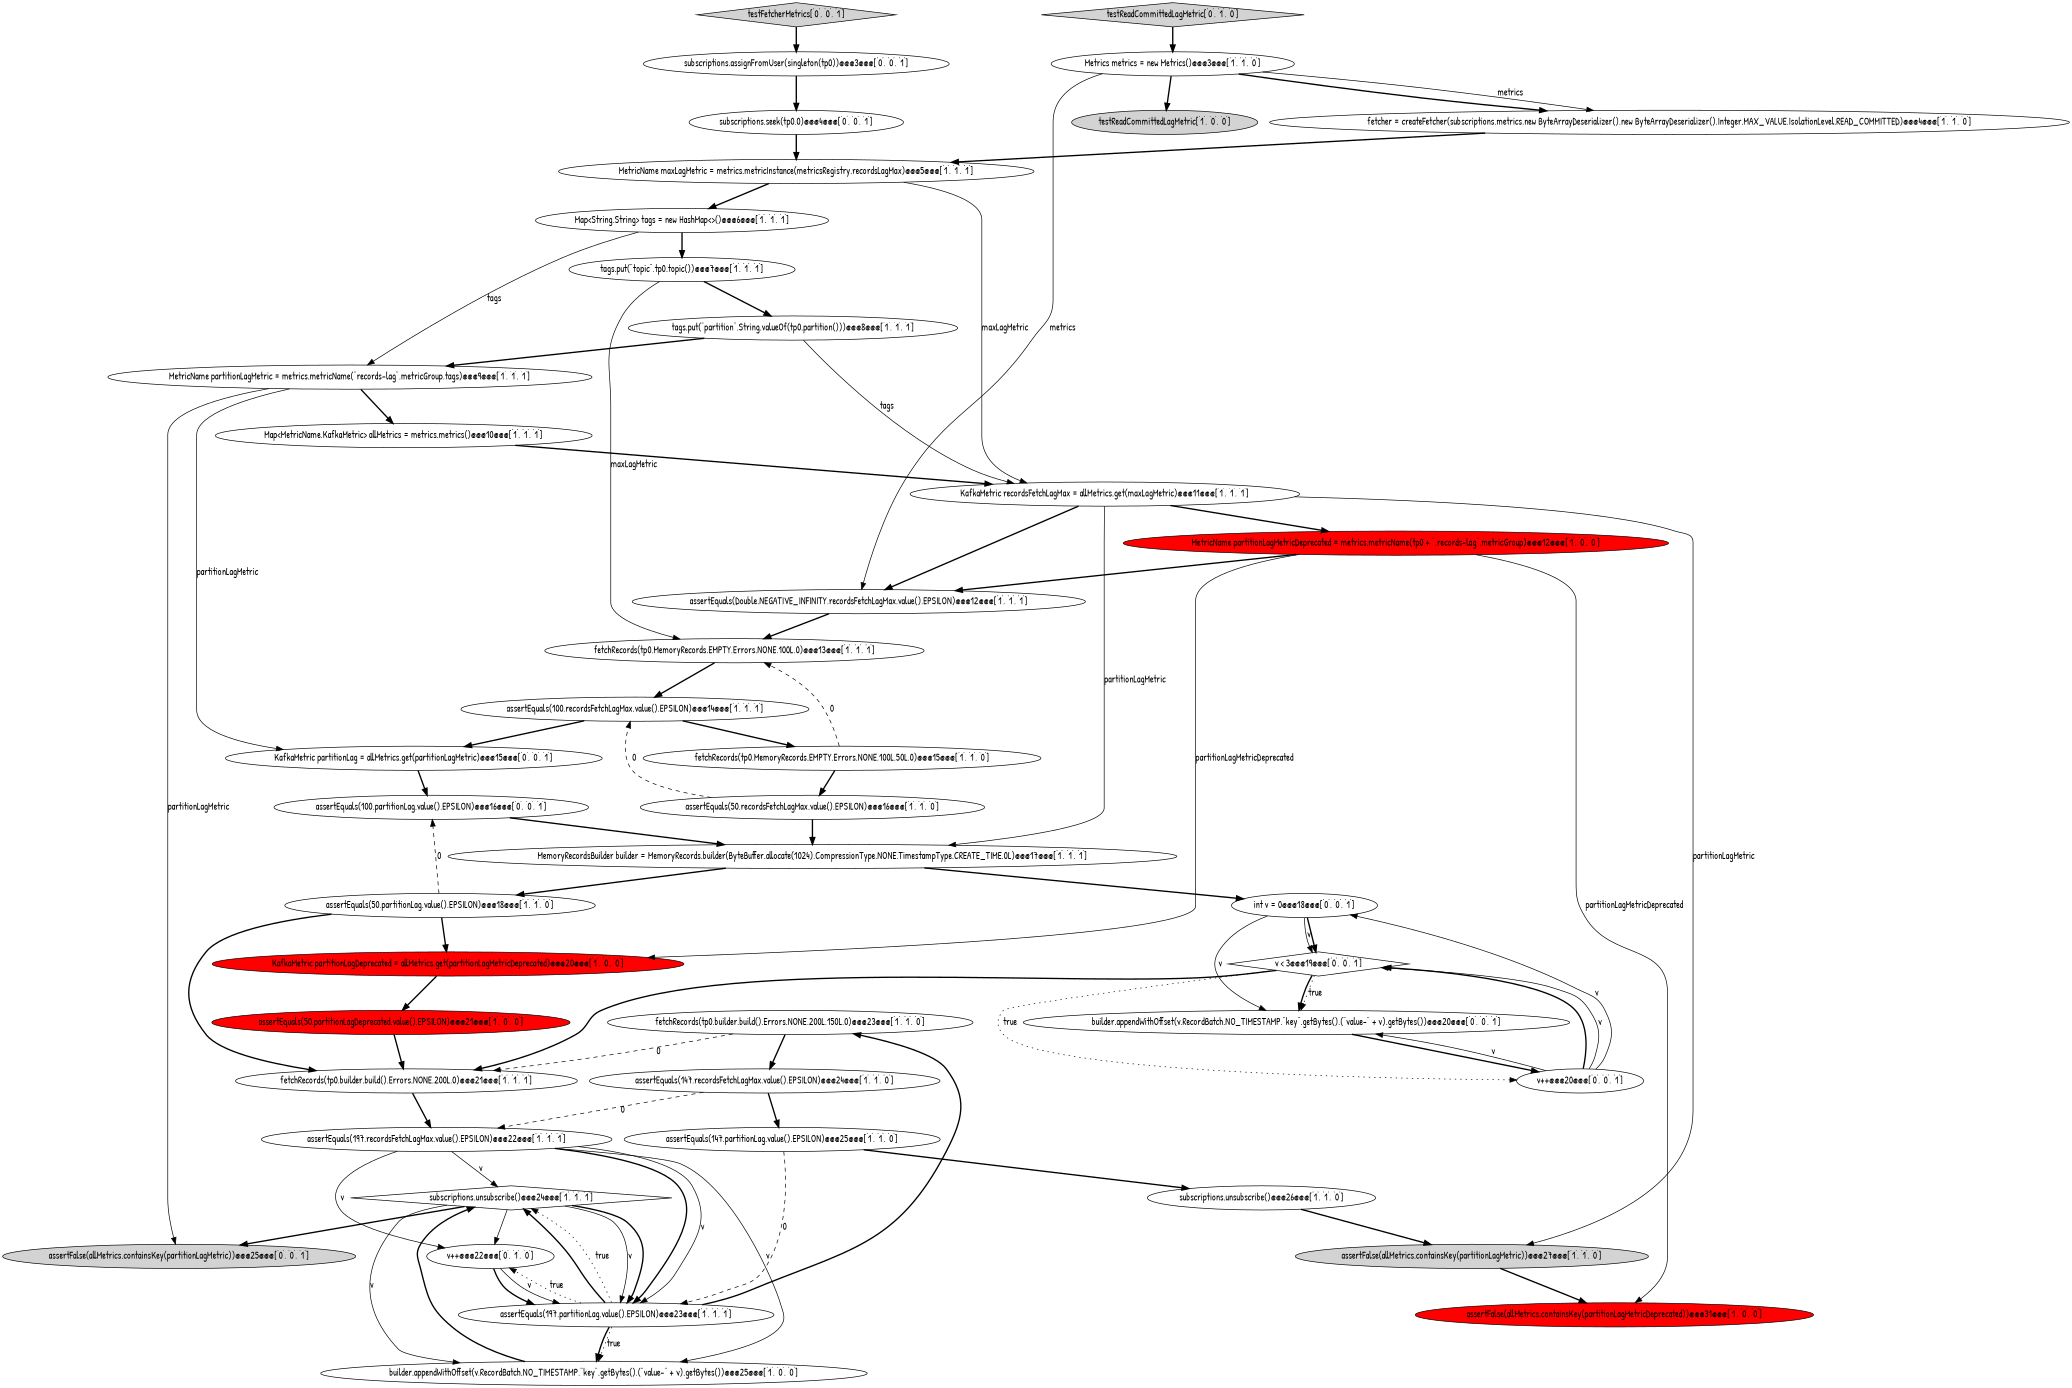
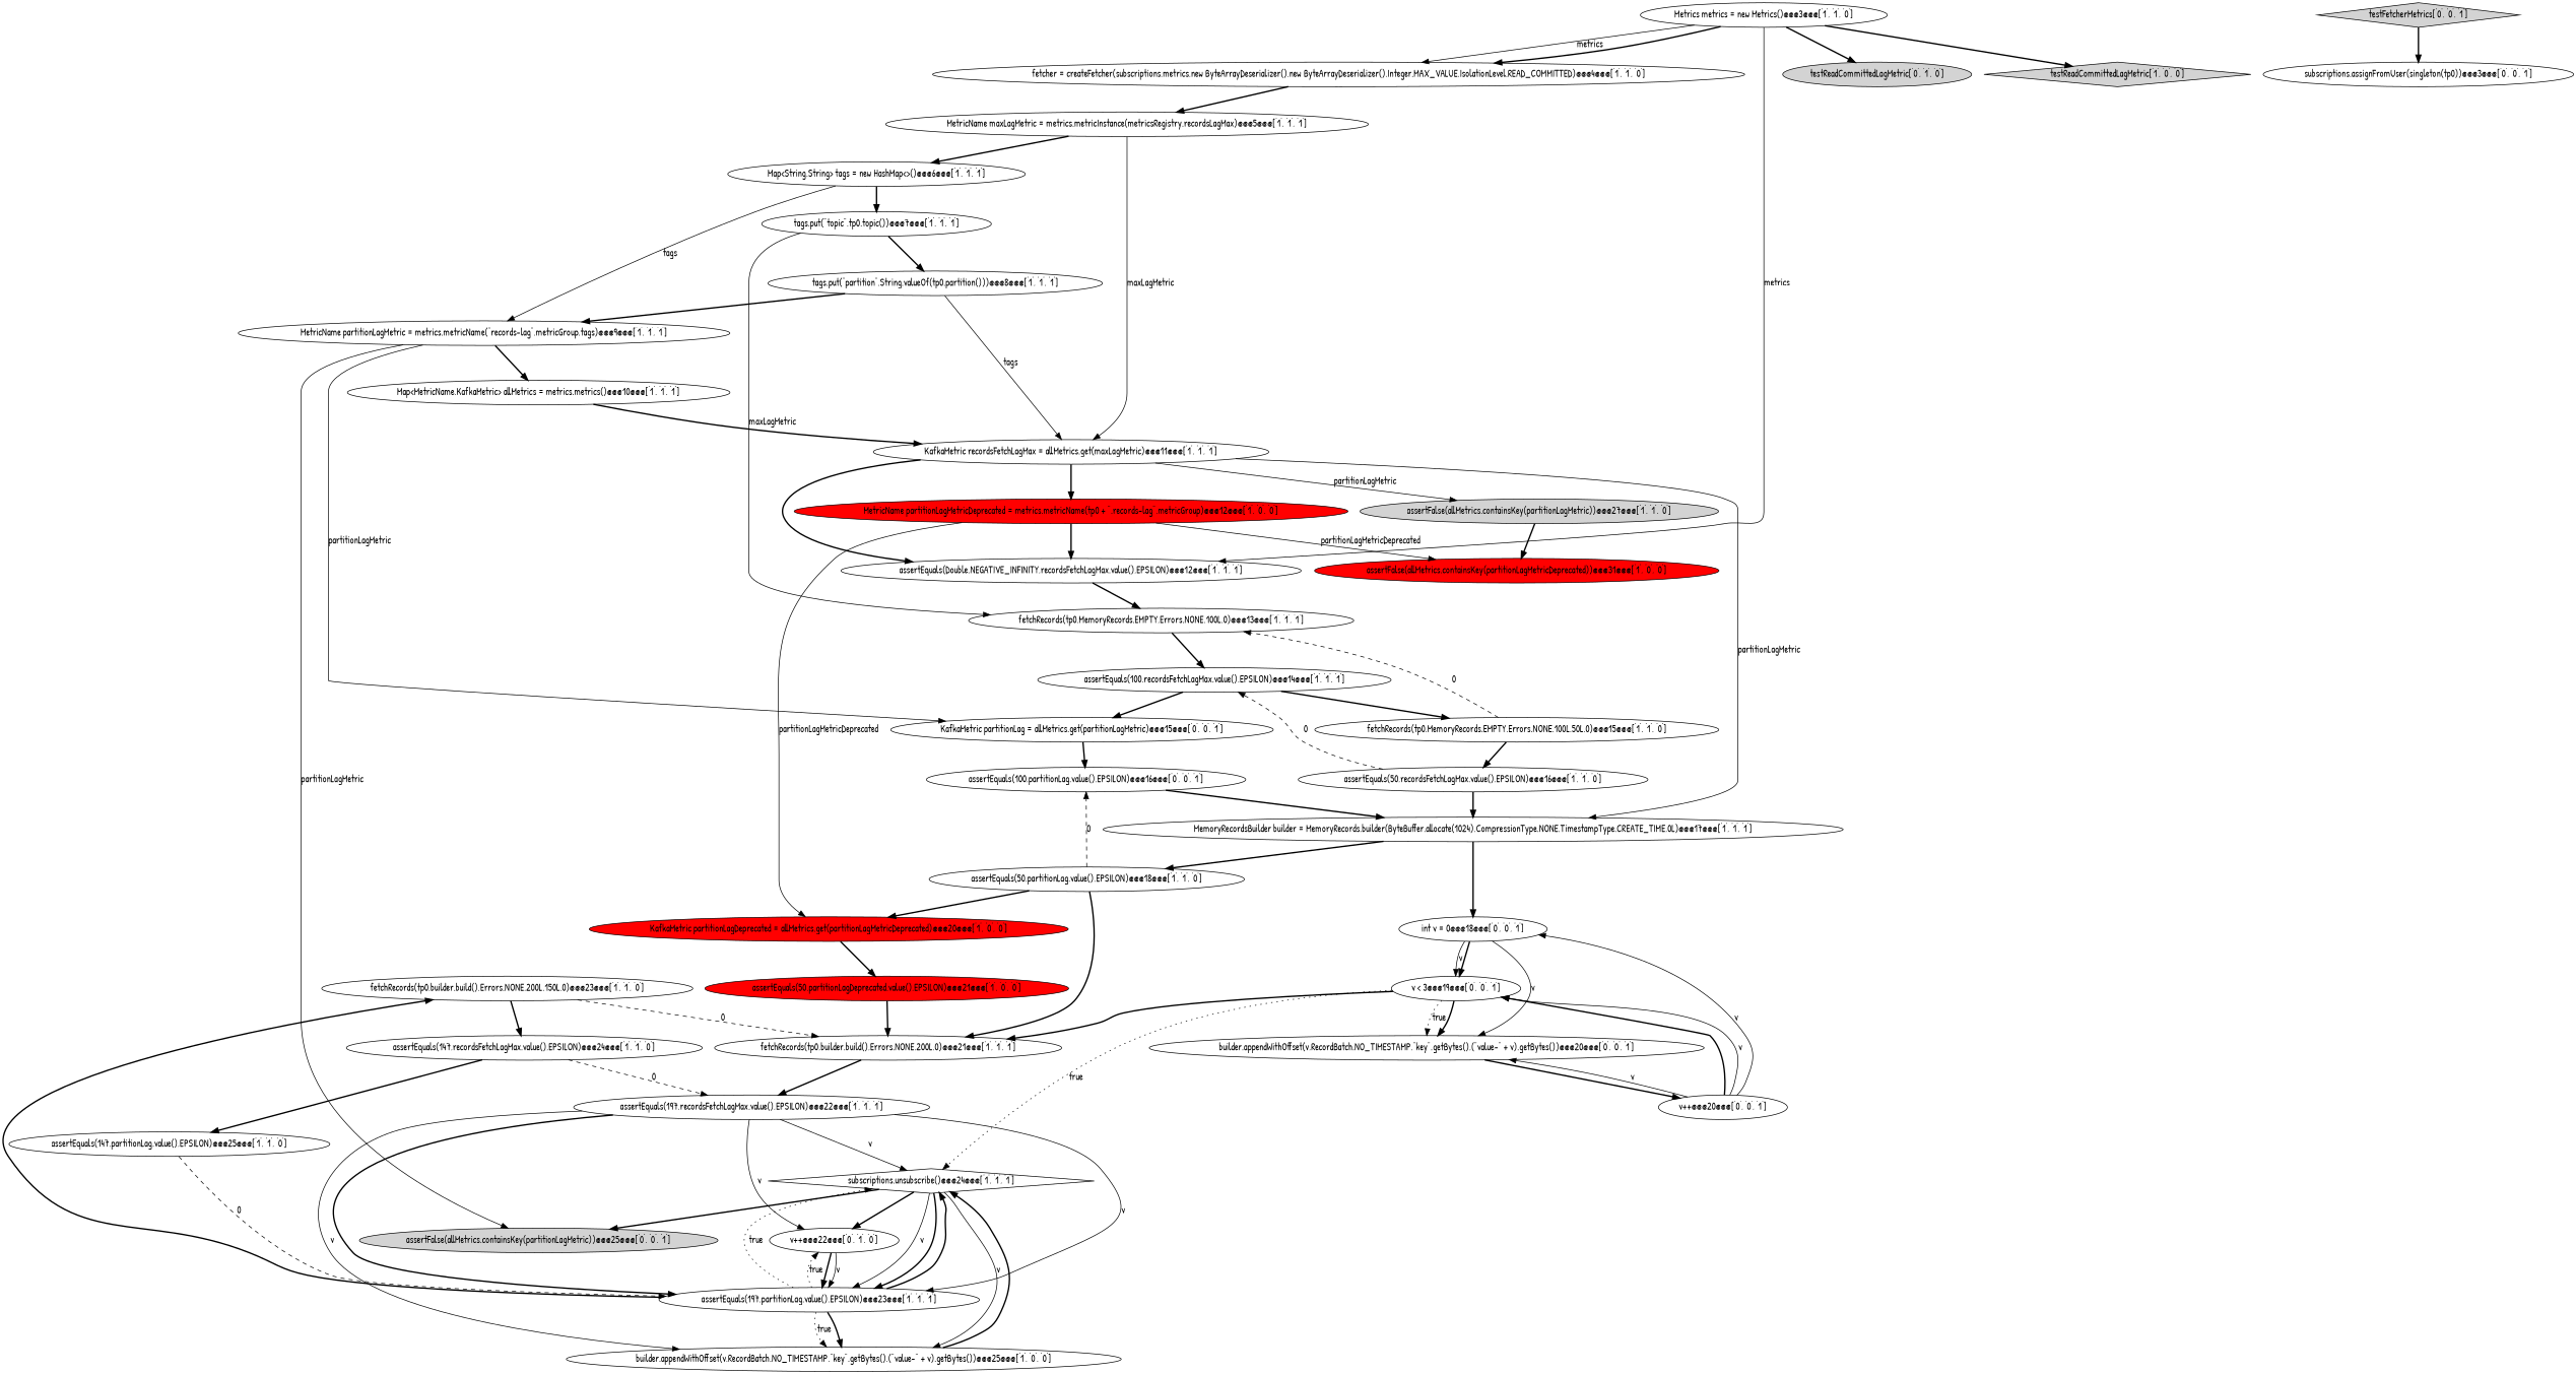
  digraph {
    fontname="Patrick Hand"
    node [fillcolor=white fontname="Patrick Hand" shape=ellipse style=filled]
    edge [fontname="Patrick Hand" style=bold]
    n1 [label="fetchRecords(tp0,builder.build(),Errors.NONE,200L,150L,0)@@@23@@@['1', '1', '0']"]
    n2 [label="fetchRecords(tp0,builder.build(),Errors.NONE,200L,0)@@@21@@@['1', '1', '1']"]
    n3 [label="assertEquals(147,recordsFetchLagMax.value(),EPSILON)@@@24@@@['1', '1', '0']"]
    n4 [label="assertEquals(197,recordsFetchLagMax.value(),EPSILON)@@@22@@@['1', '1', '1']"]
    n5 [label="assertEquals(147,partitionLag.value(),EPSILON)@@@25@@@['1', '1', '0']"]
-   n6 [label="v < 3@@@19@@@['0', '0', '1']" shape=diamond]
+   n6 [label="v < 3@@@19@@@['0', '0', '1']"]
    n7 [label="builder.appendWithOffset(v,RecordBatch.NO_TIMESTAMP,\"key\".getBytes(),(\"value-\" + v).getBytes())@@@20@@@['0', '0', '1']"]
    n8 [label="v++@@@20@@@['0', '0', '1']"]
    n9 [label="int v = 0@@@18@@@['0', '0', '1']"]
    n10 [label="fetchRecords(tp0,MemoryRecords.EMPTY,Errors.NONE,100L,0)@@@13@@@['1', '1', '1']"]
    n11 [label="assertEquals(100,recordsFetchLagMax.value(),EPSILON)@@@14@@@['1', '1', '1']"]
    n12 [label="KafkaMetric partitionLag = allMetrics.get(partitionLagMetric)@@@15@@@['0', '0', '1']"]
    n13 [label="fetchRecords(tp0,MemoryRecords.EMPTY,Errors.NONE,100L,50L,0)@@@15@@@['1', '1', '0']"]
-   n14 [label="subscriptions.unsubscribe()@@@26@@@['1', '1', '0']"]
    n15 [fillcolor=lightgray label="assertFalse(allMetrics.containsKey(partitionLagMetric))@@@27@@@['1', '1', '0']"]
    n16 [fillcolor=red label="assertFalse(allMetrics.containsKey(partitionLagMetricDeprecated))@@@31@@@['1', '0', '0']"]
    n17 [label="assertEquals(100,partitionLag.value(),EPSILON)@@@16@@@['0', '0', '1']"]
    n18 [label="MemoryRecordsBuilder builder = MemoryRecords.builder(ByteBuffer.allocate(1024),CompressionType.NONE,TimestampType.CREATE_TIME,0L)@@@17@@@['1', '1', '1']"]
    n19 [label="assertEquals(50,partitionLag.value(),EPSILON)@@@18@@@['1', '1', '0']"]
-   n20 [fillcolor=lightgray label="testReadCommittedLagMetric['0', '1', '0']" shape=diamond]
+   n20 [fillcolor=lightgray label="testReadCommittedLagMetric['0', '1', '0']"]
    n21 [label="Metrics metrics = new Metrics()@@@3@@@['1', '1', '0']"]
-   n22 [fillcolor=lightgray label="testReadCommittedLagMetric['1', '0', '0']"]
+   n22 [fillcolor=lightgray label="testReadCommittedLagMetric['1', '0', '0']" shape=diamond]
    n23 [label="assertEquals(Double.NEGATIVE_INFINITY,recordsFetchLagMax.value(),EPSILON)@@@12@@@['1', '1', '1']"]
    n24 [label="fetcher = createFetcher(subscriptions,metrics,new ByteArrayDeserializer(),new ByteArrayDeserializer(),Integer.MAX_VALUE,IsolationLevel.READ_COMMITTED)@@@4@@@['1', '1', '0']"]
-   n25 [label="subscriptions.seek(tp0,0)@@@4@@@['0', '0', '1']"]
    n26 [label="MetricName maxLagMetric = metrics.metricInstance(metricsRegistry.recordsLagMax)@@@5@@@['1', '1', '1']"]
    n27 [label="Map<String,String> tags = new HashMap<>()@@@6@@@['1', '1', '1']"]
    n28 [label="KafkaMetric recordsFetchLagMax = allMetrics.get(maxLagMetric)@@@11@@@['1', '1', '1']"]
    n29 [label="subscriptions.assignFromUser(singleton(tp0))@@@3@@@['0', '0', '1']"]
    n30 [label="subscriptions.unsubscribe()@@@24@@@['1', '1', '1']" shape=diamond]
    n31 [label="builder.appendWithOffset(v,RecordBatch.NO_TIMESTAMP,\"key\".getBytes(),(\"value-\" + v).getBytes())@@@25@@@['1', '0', '0']"]
    n32 [label="v++@@@22@@@['0', '1', '0']"]
    n33 [label="assertEquals(197,partitionLag.value(),EPSILON)@@@23@@@['1', '1', '1']"]
    n34 [fillcolor=lightgray label="assertFalse(allMetrics.containsKey(partitionLagMetric))@@@25@@@['0', '0', '1']"]
    n35 [fillcolor=lightgray label="testFetcherMetrics['0', '0', '1']" shape=diamond]
    n36 [label="assertEquals(50,recordsFetchLagMax.value(),EPSILON)@@@16@@@['1', '1', '0']"]
    n37 [fillcolor=red label="MetricName partitionLagMetricDeprecated = metrics.metricName(tp0 + \".records-lag\",metricGroup)@@@12@@@['1', '0', '0']"]
    n38 [fillcolor=red label="KafkaMetric partitionLagDeprecated = allMetrics.get(partitionLagMetricDeprecated)@@@20@@@['1', '0', '0']"]
    n39 [fillcolor=red label="assertEquals(50,partitionLagDeprecated.value(),EPSILON)@@@21@@@['1', '0', '0']"]
    n40 [label="MetricName partitionLagMetric = metrics.metricName(\"records-lag\",metricGroup,tags)@@@9@@@['1', '1', '1']"]
    n41 [label="Map<MetricName,KafkaMetric> allMetrics = metrics.metrics()@@@10@@@['1', '1', '1']"]
    n42 [label="tags.put(\"topic\",tp0.topic())@@@7@@@['1', '1', '1']"]
    n43 [label="tags.put(\"partition\",String.valueOf(tp0.partition()))@@@8@@@['1', '1', '1']"]
    n1 -> n2 [label=0 style=dashed]
    n1 -> n3
    n2 -> n4
    n3 -> n4 [label=0 style=dashed]
    n3 -> n5
    n4 -> n30 [label=v style=solid]
    n4 -> n31 [label=v style=solid]
    n4 -> n32 [label=v style=solid]
    n4 -> n33
    n4 -> n33 [label=v style=solid]
-   n5 -> n14
    n5 -> n33 [label=0 style=dashed]
    n6 -> n2
    n6 -> n7 [label=true style=dotted]
    n6 -> n7
-   n6 -> n8 [label=true style=dotted]
+   n6 -> n30 [label=true style=dotted]
    n7 -> n8
    n8 -> n6
    n8 -> n6 [label=v style=solid]
    n8 -> n7 [label=v style=solid]
    n8 -> n9 [label=v style=solid]
    n9 -> n6 [label=v style=solid]
    n9 -> n6
    n9 -> n7 [label=v style=solid]
    n10 -> n11
    n11 -> n12
    n11 -> n13
    n12 -> n17
    n13 -> n10 [label=0 style=dashed]
    n13 -> n36
-   n14 -> n15
    n15 -> n16
    n17 -> n18
    n18 -> n9
    n18 -> n19
    n19 -> n2
    n19 -> n17 [label=0 style=dashed]
    n19 -> n38
-   n20 -> n21
+   n21 -> n20
    n21 -> n22
    n21 -> n23 [label=metrics style=solid]
    n21 -> n24 [label=metrics style=solid]
    n21 -> n24
    n23 -> n10
    n24 -> n26
-   n25 -> n26
    n26 -> n27
    n26 -> n28 [label=maxLagMetric style=solid]
    n27 -> n40 [label=tags style=solid]
    n27 -> n42
    n28 -> n15 [label=partitionLagMetric style=solid]
    n28 -> n18 [label=partitionLagMetric style=solid]
    n28 -> n23
    n28 -> n37
-   n29 -> n25
    n30 -> n31 [label=v style=solid]
-   n30 -> n32 [style=solid]
+   n30 -> n32
    n30 -> n33 [label=v style=solid]
    n30 -> n33
    n30 -> n34
    n31 -> n30
    n32 -> n33
    n32 -> n33 [label=v style=solid]
    n33 -> n1
    n33 -> n30
    n33 -> n30 [label=true style=dotted]
    n33 -> n31
    n33 -> n31 [label=true style=dotted]
    n33 -> n32 [label=true style=dotted]
    n35 -> n29
    n36 -> n11 [label=0 style=dashed]
    n36 -> n18
    n37 -> n16 [label=partitionLagMetricDeprecated style=solid]
    n37 -> n23
    n37 -> n38 [label=partitionLagMetricDeprecated style=solid]
    n38 -> n39
    n39 -> n2
    n40 -> n12 [label=partitionLagMetric style=solid]
    n40 -> n34 [label=partitionLagMetric style=solid]
    n40 -> n41
    n41 -> n28
    n42 -> n10 [label=maxLagMetric style=solid]
    n42 -> n43
    n43 -> n28 [label=tags style=solid]
    n43 -> n40
  }
